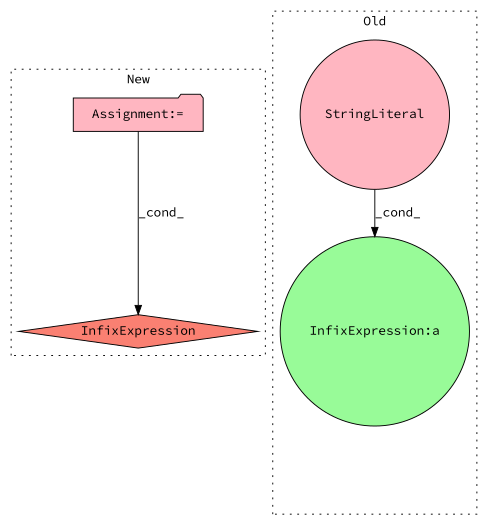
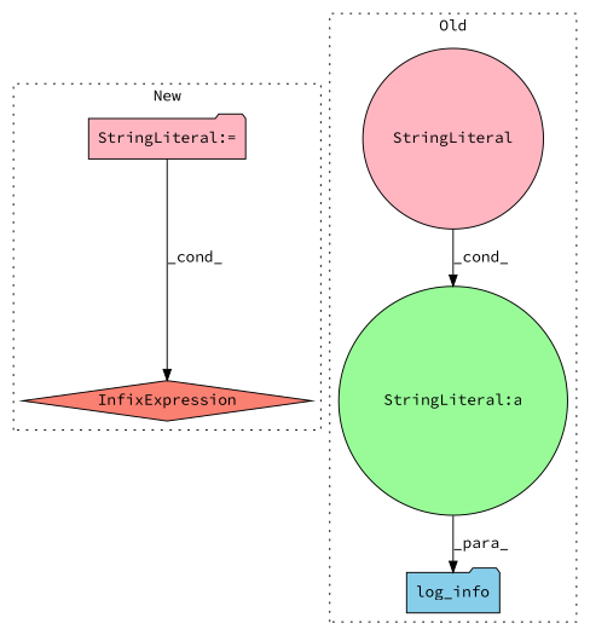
  digraph {
    fontname="Source Code Pro"
    node [fillcolor=lightpink fontname="Source Code Pro" l=45 s=22095 shape=folder style=filled]
    edge [fontname="Source Code Pro"]
    n1 [a=113 fillcolor=salmon label=InfixExpression shape=diamond]
-   n2 [a=7 label="Assignment:="]
-   n4 [a=27 fillcolor=palegreen l=3 label="InfixExpression:a" s=22237 shape=circle]
+   n2 [a=7 label="StringLiteral:="]
+   n3 [a=32 fillcolor=skyblue l="9,1" label=log_info s="22202,22386"]
+   n4 [a=27 fillcolor=palegreen l=3 label="StringLiteral:a" s=22237 shape=circle]
    n5 [a=45 l=26 label=StringLiteral s=22211 shape=circle]
    subgraph cluster_1 {
      label=New
      style=dotted
      n1
      n2
    }
    subgraph cluster_2 {
      label=Old
      style=dotted
+     n3
      n4
      n5
    }
    n2 -> n1 [label=_cond_]
+   n4 -> n3 [label=_para_]
    n5 -> n4 [label=_cond_]
  }
